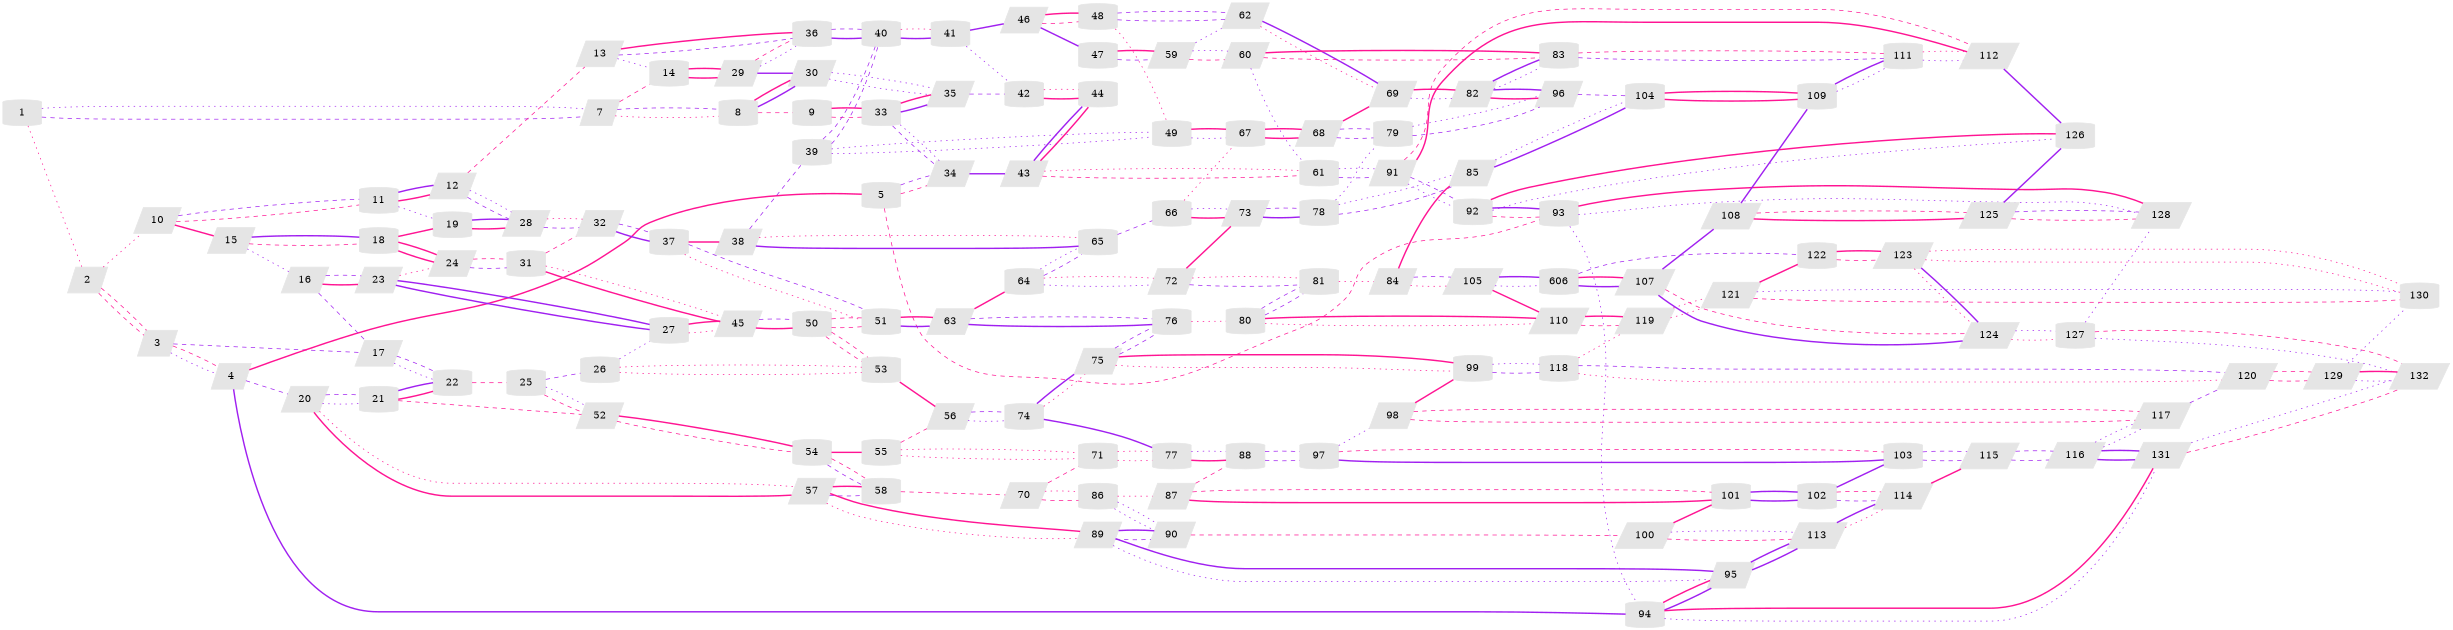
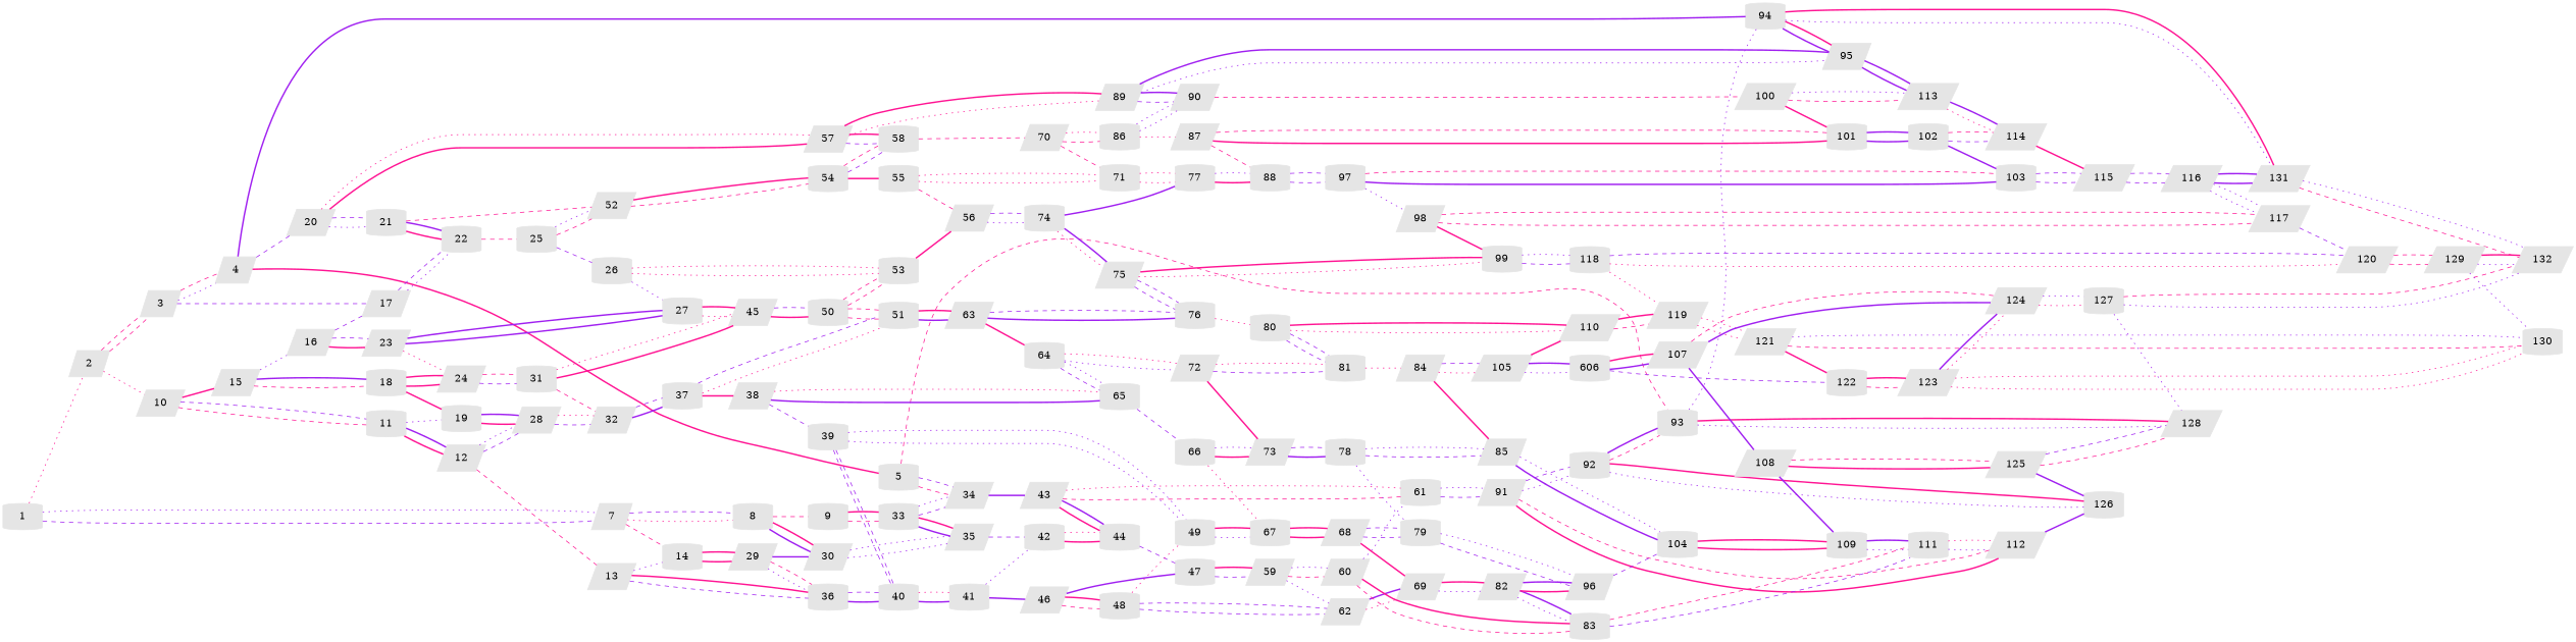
  graph {
    rankdir=LR
    node [color=gray90 shape=parallelogram style=filled]
    edge [color=purple style=dashed]
    1 [shape=cylinder]
    2
    7
    3
    10
    8 [shape=cylinder]
    14 [shape=cylinder]
    4
    17
    11 [shape=cylinder]
    15
    5 [shape=cylinder]
    20
    94 [shape=cylinder]
    22 [shape=cylinder]
    34
    93 [shape=cylinder]
    21 [shape=cylinder]
    57
    95
    131
    43
    128
    9 [shape=cylinder]
    33 [shape=cylinder]
    30
    29
    35
    12
    19 [shape=cylinder]
    16
    18 [shape=cylinder]
    13
    28
    36 [shape=cylinder]
    32
    40 [shape=cylinder]
    23
    24
    27 [shape=cylinder]
    25 [shape=cylinder]
    31 [shape=cylinder]
    52
    58 [shape=cylinder]
    89
    54 [shape=cylinder]
    26 [shape=cylinder]
    45
    53 [shape=cylinder]
    56
    50 [shape=cylinder]
    37 [shape=cylinder]
    42 [shape=cylinder]
    38
    51 [shape=cylinder]
    44 [shape=cylinder]
    61 [shape=cylinder]
    41 [shape=cylinder]
    39 [shape=cylinder]
    65 [shape=cylinder]
    63
    49 [shape=cylinder]
    66 [shape=cylinder]
    67 [shape=cylinder]
    46
    47 [shape=cylinder]
    48 [shape=cylinder]
    91
    59
    62
    60
    69
    68
    64 [shape=cylinder]
    76 [shape=cylinder]
    55 [shape=cylinder]
    74 [shape=cylinder]
    71 [shape=cylinder]
    70
    77 [shape=cylinder]
    75
    90
    86 [shape=cylinder]
    83 [shape=cylinder]
    111 [shape=cylinder]
    92 [shape=cylinder]
    112
    82
    72
    80 [shape=cylinder]
    73
    81 [shape=cylinder]
    78 [shape=cylinder]
    79 [shape=cylinder]
    96
    87
    88 [shape=cylinder]
    84
    85
    99 [shape=cylinder]
    118 [shape=cylinder]
    110
    97 [shape=cylinder]
    104 [shape=cylinder]
    119
    105
    n107 [label=606 shape=cylinder]
    109 [shape=cylinder]
    101 [shape=cylinder]
    100
    102 [shape=cylinder]
    98
    103 [shape=cylinder]
    113
    126 [shape=cylinder]
    132
    114
    117
    115
    120
    116
    107
    122 [shape=cylinder]
    108
    124
    123
    125
    127 [shape=cylinder]
    121
    129
    130 [shape=cylinder]
    1 -- 2 [color=deeppink style=dotted]
    1 -- 7
    1 -- 7 [style=dotted]
    2 -- 3 [color=deeppink]
    2 -- 3 [color=deeppink]
    2 -- 10 [color=deeppink style=dotted]
    7 -- 8 [color=deeppink style=dotted]
    7 -- 8
    7 -- 14 [color=deeppink]
    3 -- 4 [style=dotted]
    3 -- 4 [color=deeppink]
    3 -- 17
    10 -- 11 [color=deeppink]
    10 -- 11
    10 -- 15 [color=deeppink style=bold]
    8 -- 9 [color=deeppink]
    8 -- 30 [style=bold]
    8 -- 30 [color=deeppink style=bold]
    14 -- 29 [color=deeppink style=bold]
    14 -- 29 [color=deeppink style=bold]
    4 -- 5 [color=deeppink style=bold]
    4 -- 20
    4 -- 94 [style=bold]
    17 -- 22 [style=dotted]
    17 -- 22
    11 -- 12 [color=deeppink style=bold]
    11 -- 12 [style=bold]
    11 -- 19 [style=dotted]
    15 -- 16 [style=dotted]
    15 -- 18 [color=deeppink]
    15 -- 18 [style=bold]
    5 -- 34 [color=deeppink]
    5 -- 34
    5 -- 93 [color=deeppink]
    20 -- 21 [style=dotted]
    20 -- 21
    20 -- 57 [color=deeppink style=bold]
    20 -- 57 [color=deeppink style=dotted]
    94 -- 95 [style=bold]
    94 -- 95 [color=deeppink style=bold]
    94 -- 131 [style=dotted]
    94 -- 131 [color=deeppink style=bold]
    22 -- 25 [color=deeppink]
    34 -- 43 [style=bold]
    93 -- 94 [style=dotted]
    93 -- 128 [style=dotted]
    93 -- 128 [color=deeppink style=bold]
    21 -- 22 [color=deeppink style=bold]
    21 -- 22 [style=bold]
    21 -- 52 [color=deeppink]
    57 -- 58
    57 -- 58 [color=deeppink style=bold]
    57 -- 89 [color=deeppink style=dotted]
    57 -- 89 [color=deeppink style=bold]
    95 -- 113 [style=bold]
    95 -- 113 [style=bold]
    131 -- 132 [color=deeppink]
    131 -- 132 [style=dotted]
    43 -- 44 [color=deeppink style=bold]
    43 -- 44 [style=bold]
    43 -- 61 [color=deeppink]
    43 -- 61 [color=deeppink style=dotted]
    9 -- 33 [color=deeppink]
    9 -- 33 [color=deeppink style=bold]
    33 -- 34
    33 -- 34 [style=dotted]
    33 -- 35 [style=bold]
    33 -- 35 [color=deeppink style=bold]
    30 -- 35 [style=dotted]
    30 -- 35 [style=dotted]
    29 -- 30 [style=bold]
    29 -- 36 [style=dotted]
    29 -- 36 [color=deeppink]
    35 -- 42
    12 -- 13 [color=deeppink]
    12 -- 28
    12 -- 28 [style=dotted]
    19 -- 28 [color=deeppink style=bold]
    19 -- 28 [style=bold]
    16 -- 17
    16 -- 23 [color=deeppink style=bold]
    16 -- 23
    18 -- 19 [color=deeppink style=bold]
    18 -- 24 [color=deeppink style=bold]
    18 -- 24 [color=deeppink style=bold]
    13 -- 14 [style=dotted]
    13 -- 36
    13 -- 36 [color=deeppink style=bold]
    28 -- 32
    28 -- 32 [color=deeppink style=dotted]
    36 -- 40 [style=bold]
    36 -- 40
    32 -- 37 [style=bold]
    32 -- 37
    40 -- 41 [style=bold]
    40 -- 41 [color=deeppink style=dotted]
    23 -- 24 [color=deeppink style=dotted]
    23 -- 27 [style=bold]
    23 -- 27 [style=bold]
    24 -- 31
    24 -- 31 [color=deeppink]
    27 -- 45 [color=deeppink style=dotted]
    27 -- 45 [color=deeppink style=bold]
    25 -- 52 [color=deeppink]
    25 -- 52 [style=dotted]
    25 -- 26
    31 -- 32 [color=deeppink]
    31 -- 45 [color=deeppink style=bold]
    31 -- 45 [color=deeppink style=dotted]
    52 -- 54 [color=deeppink]
    52 -- 54 [color=deeppink style=bold]
    58 -- 70 [color=deeppink]
    89 -- 95 [style=dotted]
    89 -- 95 [style=bold]
    89 -- 90
    89 -- 90 [style=bold]
    54 -- 58
    54 -- 58 [color=deeppink]
    54 -- 55 [color=deeppink style=bold]
    26 -- 27 [style=dotted]
    26 -- 53 [color=deeppink style=dotted]
    26 -- 53 [color=deeppink style=dotted]
    45 -- 50 [color=deeppink style=bold]
    45 -- 50
    53 -- 56 [color=deeppink style=bold]
    56 -- 74 [style=dotted]
    56 -- 74
    50 -- 53 [color=deeppink]
    50 -- 53 [color=deeppink]
    50 -- 51 [color=deeppink]
    50 -- 51 [color=deeppink]
    37 -- 38 [color=deeppink style=bold]
    37 -- 51 [color=deeppink style=dotted]
    37 -- 51
    42 -- 44 [color=deeppink style=bold]
    42 -- 44 [color=deeppink style=dotted]
    38 -- 39
    38 -- 65 [style=bold]
    38 -- 65 [color=deeppink style=dotted]
    51 -- 63 [style=bold]
    51 -- 63 [color=deeppink style=bold]
+   44 -- 47
    61 -- 91
    61 -- 91 [style=dotted]
    41 -- 42 [style=dotted]
    41 -- 46 [style=bold]
    39 -- 40
    39 -- 40
    39 -- 49 [style=dotted]
    39 -- 49 [style=dotted]
    65 -- 66
    63 -- 64 [color=deeppink style=bold]
    63 -- 76 [style=bold]
    63 -- 76
    49 -- 67 [style=dotted]
    49 -- 67 [color=deeppink style=bold]
    66 -- 67 [color=deeppink style=dotted]
    66 -- 73 [color=deeppink style=bold]
    66 -- 73 [style=dotted]
    67 -- 68 [color=deeppink style=bold]
    67 -- 68 [color=deeppink style=bold]
    46 -- 47 [style=bold]
    46 -- 48 [color=deeppink]
    46 -- 48 [color=deeppink style=bold]
    47 -- 59
    47 -- 59 [color=deeppink style=bold]
    48 -- 49 [color=deeppink style=dotted]
    48 -- 62
    48 -- 62
    91 -- 92 [style=dotted]
    91 -- 92
    91 -- 112 [color=deeppink style=bold]
    91 -- 112 [color=deeppink]
    59 -- 62 [style=dotted]
    59 -- 60 [color=deeppink]
    59 -- 60 [style=dotted]
    62 -- 69 [color=deeppink style=dotted]
    62 -- 69 [style=bold]
    60 -- 61 [style=dotted]
    60 -- 83 [color=deeppink]
    60 -- 83 [color=deeppink style=bold]
    69 -- 82 [style=dotted]
    69 -- 82 [color=deeppink style=bold]
    68 -- 69 [color=deeppink style=bold]
    68 -- 79
    68 -- 79
    64 -- 65
    64 -- 65 [style=dotted]
    64 -- 72 [style=dotted]
    64 -- 72 [color=deeppink style=dotted]
    76 -- 80 [color=deeppink style=dotted]
    55 -- 56 [color=deeppink]
    55 -- 71 [color=deeppink style=dotted]
    55 -- 71 [color=deeppink style=dotted]
    74 -- 77 [style=bold]
    74 -- 75 [color=deeppink style=dotted]
    74 -- 75 [style=bold]
    71 -- 77 [color=deeppink style=dotted]
    71 -- 77 [color=deeppink style=dotted]
    70 -- 71 [color=deeppink]
    70 -- 86 [color=deeppink]
    70 -- 86 [color=deeppink style=dotted]
    77 -- 88 [color=deeppink style=bold]
    77 -- 88 [style=dotted]
    75 -- 76
    75 -- 76
    75 -- 99 [color=deeppink style=dotted]
    75 -- 99 [color=deeppink style=bold]
    90 -- 100 [color=deeppink]
    86 -- 90 [style=dotted]
    86 -- 90 [style=dotted]
    86 -- 87 [color=deeppink style=dotted]
    83 -- 111
    83 -- 111 [color=deeppink]
    111 -- 112 [style=dotted]
    111 -- 112 [color=deeppink style=dotted]
    92 -- 93 [color=deeppink]
    92 -- 93 [style=bold]
    92 -- 126 [style=dotted]
    92 -- 126 [color=deeppink style=bold]
    112 -- 126 [style=bold]
    82 -- 83 [style=dotted]
    82 -- 83 [style=bold]
    82 -- 96 [color=deeppink style=bold]
    82 -- 96 [style=bold]
    72 -- 73 [color=deeppink style=bold]
    72 -- 81
    72 -- 81 [color=deeppink style=dotted]
    80 -- 81
    80 -- 81
    80 -- 110 [color=deeppink style=dotted]
    80 -- 110 [color=deeppink style=bold]
    73 -- 78 [style=bold]
    73 -- 78
    81 -- 84 [color=deeppink style=dotted]
    78 -- 79 [style=dotted]
    78 -- 85
    78 -- 85 [style=dotted]
    79 -- 96
    79 -- 96 [style=dotted]
    96 -- 104
    87 -- 88 [color=deeppink]
    87 -- 101 [color=deeppink style=bold]
    87 -- 101 [color=deeppink]
    88 -- 97
    88 -- 97
    84 -- 85 [color=deeppink style=bold]
    84 -- 105 [color=deeppink style=dotted]
    84 -- 105
    85 -- 104 [style=bold]
    85 -- 104 [style=dotted]
    99 -- 118
    99 -- 118 [style=dotted]
    118 -- 119 [color=deeppink style=dotted]
    118 -- 120 [color=deeppink style=dotted]
    118 -- 120
    110 -- 119 [color=deeppink]
    110 -- 119 [color=deeppink style=bold]
    97 -- 98 [style=dotted]
    97 -- 103 [style=bold]
    97 -- 103 [color=deeppink]
    104 -- 109 [color=deeppink style=bold]
    104 -- 109 [color=deeppink style=bold]
    119 -- 121 [color=deeppink style=dotted]
    119 -- 121 [color=deeppink style=dotted]
    105 -- 110 [color=deeppink style=bold]
    105 -- n107 [style=dotted]
    105 -- n107 [style=bold]
    n107 -- 107 [style=bold]
    n107 -- 107 [color=deeppink style=bold]
    n107 -- 122
    109 -- 111 [style=dotted]
    109 -- 111 [style=bold]
    101 -- 102 [style=bold]
    101 -- 102 [style=bold]
    100 -- 101 [color=deeppink style=bold]
    100 -- 113 [color=deeppink]
    100 -- 113 [style=dotted]
    102 -- 103 [style=bold]
    102 -- 114
    102 -- 114 [color=deeppink]
    98 -- 99 [color=deeppink style=bold]
    98 -- 117 [color=deeppink]
    98 -- 117 [color=deeppink]
    103 -- 115
    103 -- 115
    113 -- 114 [color=deeppink style=dotted]
    113 -- 114 [style=bold]
    114 -- 115 [color=deeppink style=bold]
    117 -- 120
    115 -- 116
    115 -- 116
    120 -- 129 [color=deeppink]
    120 -- 129 [color=deeppink]
    116 -- 131 [style=bold]
    116 -- 131 [style=bold]
    116 -- 117 [style=dotted]
    116 -- 117 [style=dotted]
    107 -- 108 [style=bold]
    107 -- 124 [style=bold]
    107 -- 124 [color=deeppink]
    122 -- 123 [color=deeppink]
    122 -- 123 [color=deeppink style=bold]
    108 -- 109 [style=bold]
    108 -- 125 [color=deeppink style=bold]
    108 -- 125 [color=deeppink]
    124 -- 127 [color=deeppink style=dotted]
    124 -- 127 [style=dotted]
    123 -- 124 [color=deeppink style=dotted]
    123 -- 124 [style=bold]
    123 -- 130 [color=deeppink style=dotted]
    123 -- 130 [color=deeppink style=dotted]
    125 -- 128 [color=deeppink]
    125 -- 128
    125 -- 126 [style=bold]
    127 -- 128 [style=dotted]
    127 -- 132 [style=dotted]
    127 -- 132 [color=deeppink]
    121 -- 122 [color=deeppink style=bold]
    121 -- 130 [color=deeppink]
    121 -- 130 [style=dotted]
    129 -- 132 [style=dotted]
    129 -- 132 [color=deeppink style=bold]
    129 -- 130 [style=dotted]
  }
